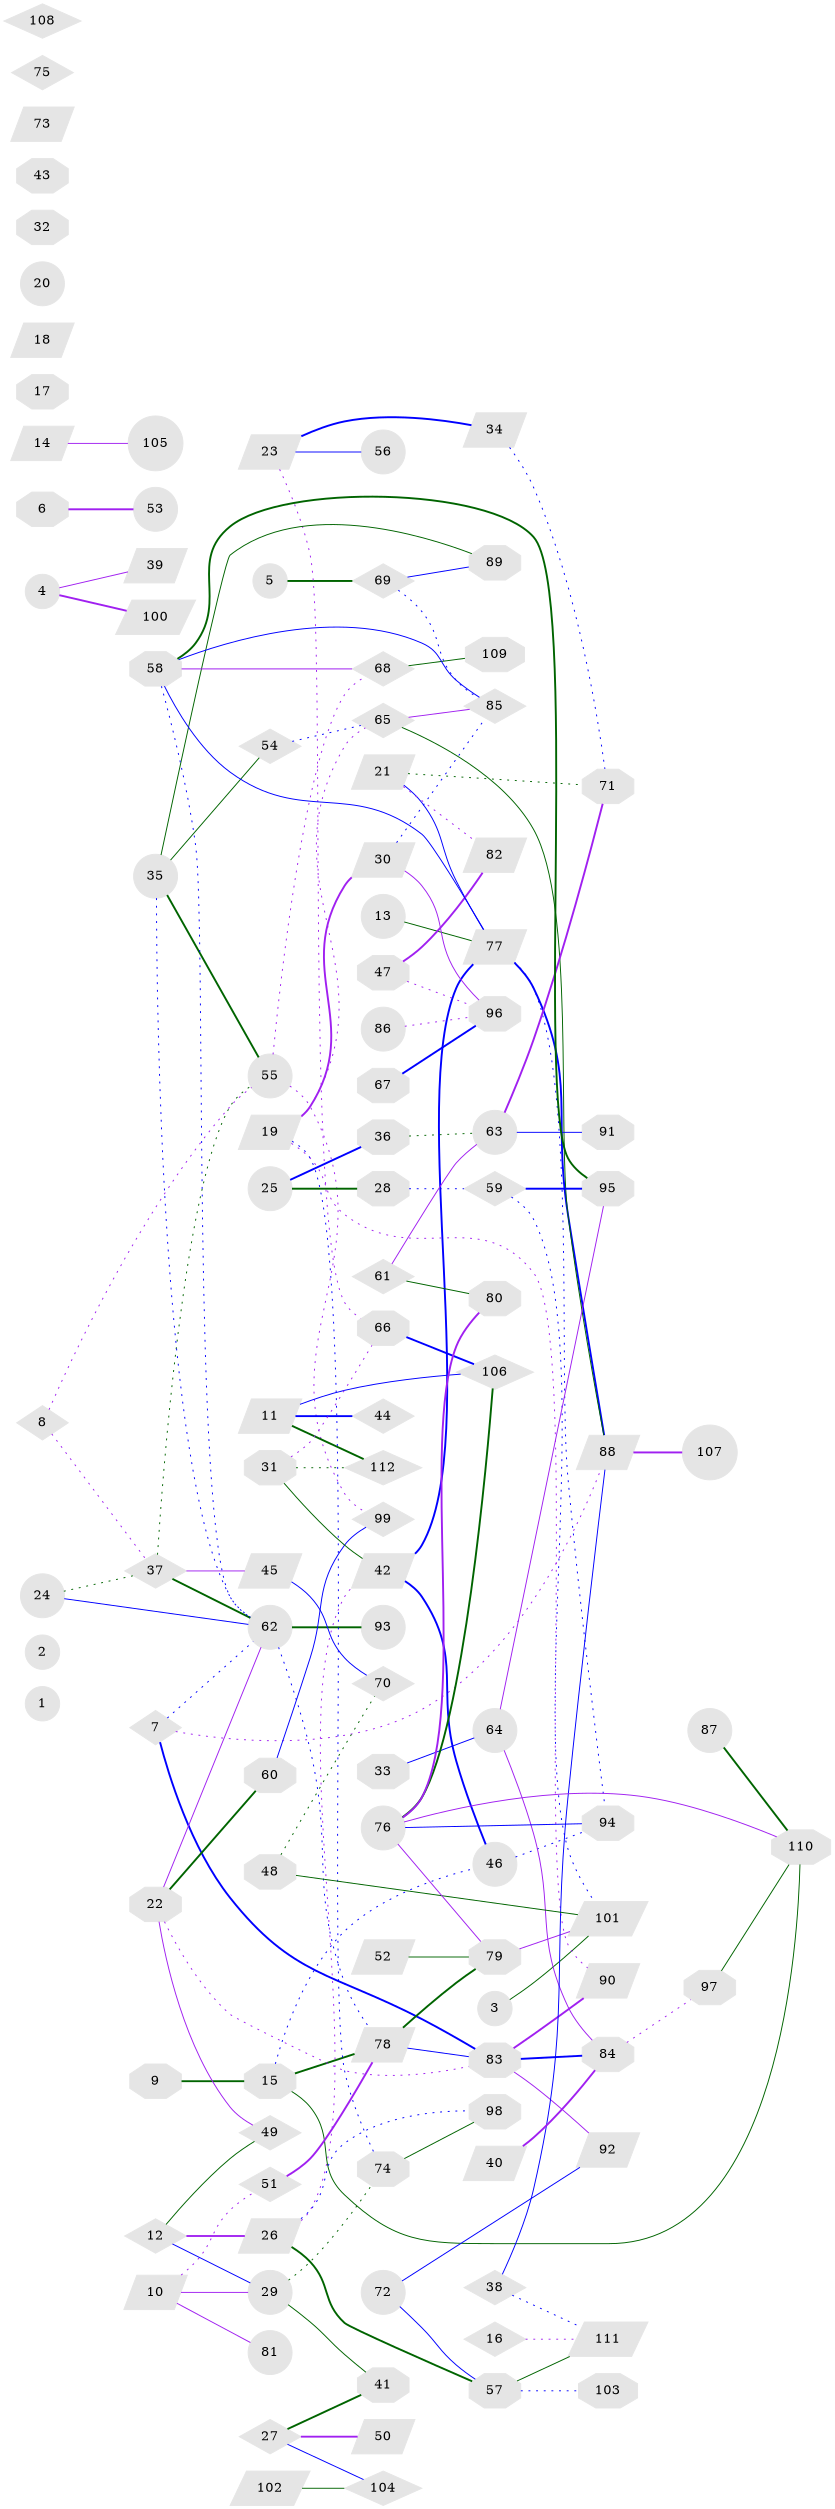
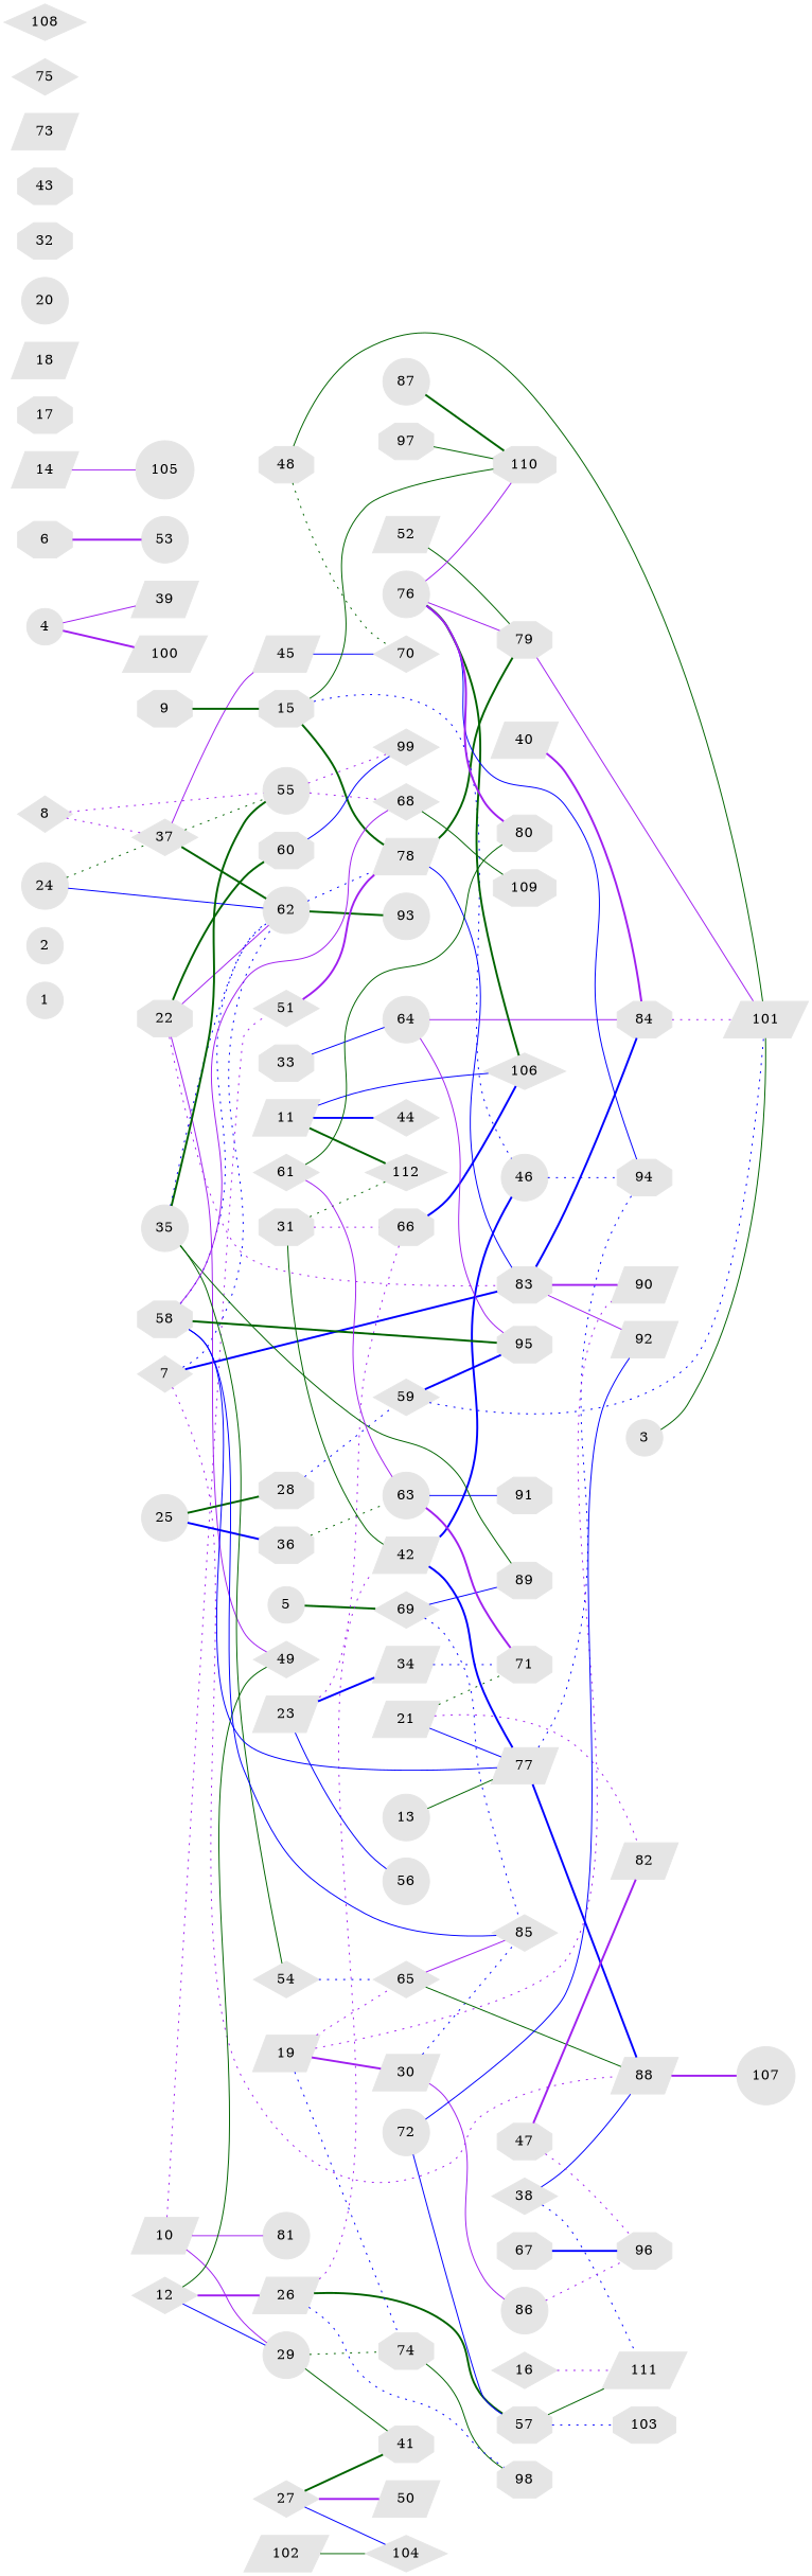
  graph {
    rankdir=LR
    node [color=gray90 shape=octagon style=filled]
    edge [color=purple style=solid]
    1 [shape=circle]
    2 [shape=circle]
    3 [shape=circle]
    101 [shape=parallelogram]
    4 [shape=circle]
    39 [shape=parallelogram]
    100 [shape=parallelogram]
    5 [shape=circle]
    69 [shape=diamond]
    85 [shape=diamond]
    89
    53 [shape=circle]
    6
    7 [shape=diamond]
    62 [shape=circle]
    83
    88 [shape=parallelogram]
    78 [shape=parallelogram]
    93 [shape=circle]
    90 [shape=parallelogram]
    84
    92 [shape=parallelogram]
    107 [shape=circle]
    8 [shape=diamond]
    37 [shape=diamond]
    55 [shape=circle]
    45 [shape=parallelogram]
    68 [shape=diamond]
    99 [shape=diamond]
    9
    15
    46 [shape=circle]
    110
    10 [shape=parallelogram]
    29 [shape=circle]
    51 [shape=diamond]
    81 [shape=circle]
    74
    41
    11 [shape=parallelogram]
    44 [shape=diamond]
    106 [shape=diamond]
    112 [shape=diamond]
    12 [shape=diamond]
    26 [shape=parallelogram]
    49 [shape=diamond]
    42 [shape=parallelogram]
    57
    98
    13 [shape=circle]
    77 [shape=parallelogram]
    94
    14 [shape=parallelogram]
    105 [shape=circle]
    79
    16 [shape=diamond]
    111 [shape=parallelogram]
    17
    18 [shape=parallelogram]
    19 [shape=parallelogram]
    30 [shape=parallelogram]
    65 [shape=diamond]
    96
    20 [shape=circle]
    21 [shape=parallelogram]
    71
    82 [shape=parallelogram]
    22
    60
    23 [shape=parallelogram]
    34 [shape=parallelogram]
    56 [shape=circle]
    66
    24 [shape=circle]
    25 [shape=circle]
    28
    36
    59 [shape=diamond]
    63 [shape=circle]
    103
    27 [shape=diamond]
    50 [shape=parallelogram]
    104 [shape=diamond]
    95
    31
    32
    64 [shape=circle]
    33
    35 [shape=circle]
    54 [shape=diamond]
    91
    70 [shape=diamond]
    38 [shape=diamond]
    40 [shape=parallelogram]
    97
    43
    47
    48
    52 [shape=parallelogram]
    109
    58
    61 [shape=diamond]
    80
    67
    72 [shape=circle]
    73 [shape=parallelogram]
    75 [shape=diamond]
    76 [shape=circle]
    86 [shape=circle]
    87 [shape=circle]
    102 [shape=parallelogram]
    108 [shape=diamond]
    3 -- 101 [color=darkgreen]
    4 -- 39
    4 -- 100 [style=bold]
    5 -- 69 [color=darkgreen style=bold]
    69 -- 85 [color=blue style=dotted]
    69 -- 89 [color=blue]
    6 -- 53 [style=bold]
    7 -- 62 [color=blue style=dotted]
    7 -- 83 [color=blue style=bold]
    7 -- 88 [style=dotted]
    62 -- 78 [color=blue style=dotted]
    62 -- 93 [color=darkgreen style=bold]
    83 -- 90 [style=bold]
    83 -- 84 [color=blue style=bold]
    83 -- 92
    88 -- 107 [style=bold]
    78 -- 83 [color=blue]
    78 -- 79 [color=darkgreen style=bold]
-   84 -- 97 [style=dotted]
+   84 -- 101 [style=dotted]
    8 -- 37 [style=dotted]
    8 -- 55 [style=dotted]
    37 -- 62 [color=darkgreen style=bold]
    37 -- 55 [color=darkgreen style=dotted]
    37 -- 45
    55 -- 68 [style=dotted]
    55 -- 99 [style=dotted]
    45 -- 70 [color=blue]
    68 -- 109 [color=darkgreen]
    9 -- 15 [color=darkgreen style=bold]
    15 -- 78 [color=darkgreen style=bold]
    15 -- 46 [color=blue style=dotted]
    15 -- 110 [color=darkgreen]
    46 -- 94 [color=blue style=dotted]
    10 -- 29
    10 -- 51 [style=dotted]
    10 -- 81
    29 -- 74 [color=darkgreen style=dotted]
    29 -- 41 [color=darkgreen]
    51 -- 78 [style=bold]
    74 -- 98 [color=darkgreen]
    11 -- 44 [color=blue style=bold]
    11 -- 106 [color=blue]
    11 -- 112 [color=darkgreen style=bold]
    12 -- 29 [color=blue]
    12 -- 26 [style=bold]
    12 -- 49 [color=darkgreen]
    26 -- 42 [style=dotted]
    26 -- 57 [color=darkgreen style=bold]
    26 -- 98 [color=blue style=dotted]
    42 -- 46 [color=blue style=bold]
    42 -- 77 [color=blue style=bold]
    57 -- 111 [color=darkgreen]
    57 -- 103 [color=blue style=dotted]
    13 -- 77 [color=darkgreen]
    77 -- 88 [color=blue style=bold]
    77 -- 94 [color=blue style=dotted]
    14 -- 105
    79 -- 101
    16 -- 111 [style=dotted]
    19 -- 90 [style=dotted]
    19 -- 74 [color=blue style=dotted]
    19 -- 30 [style=bold]
    19 -- 65 [style=dotted]
    30 -- 85 [color=blue style=dotted]
-   30 -- 96
+   30 -- 86
    65 -- 85
    65 -- 88 [color=darkgreen]
    21 -- 77 [color=blue]
    21 -- 71 [color=darkgreen style=dotted]
    21 -- 82 [style=dotted]
    22 -- 62
    22 -- 83 [style=dotted]
    22 -- 49
    22 -- 60 [color=darkgreen style=bold]
    60 -- 99 [color=blue]
    23 -- 34 [color=blue style=bold]
    23 -- 56 [color=blue]
    23 -- 66 [style=dotted]
    34 -- 71 [color=blue style=dotted]
    66 -- 106 [color=blue style=bold]
    24 -- 62 [color=blue]
    24 -- 37 [color=darkgreen style=dotted]
    25 -- 28 [color=darkgreen style=bold]
    25 -- 36 [color=blue style=bold]
    28 -- 59 [color=blue style=dotted]
    36 -- 63 [color=darkgreen style=dotted]
    59 -- 101 [color=blue style=dotted]
    59 -- 95 [color=blue style=bold]
    63 -- 71 [style=bold]
    63 -- 91 [color=blue]
    27 -- 41 [color=darkgreen style=bold]
    27 -- 50 [style=bold]
    27 -- 104 [color=blue]
    31 -- 112 [color=darkgreen style=dotted]
    31 -- 42 [color=darkgreen]
    31 -- 66 [style=dotted]
    64 -- 84
    64 -- 95
    33 -- 64 [color=blue]
    35 -- 89 [color=darkgreen]
    35 -- 62 [color=blue style=dotted]
    35 -- 55 [color=darkgreen style=bold]
    35 -- 54 [color=darkgreen]
    54 -- 65 [color=blue style=dotted]
    38 -- 88 [color=blue]
    38 -- 111 [color=blue style=dotted]
    40 -- 84 [style=bold]
    97 -- 110 [color=darkgreen]
    47 -- 96 [style=dotted]
    47 -- 82 [style=bold]
    48 -- 101 [color=darkgreen]
    48 -- 70 [color=darkgreen style=dotted]
    52 -- 79 [color=darkgreen]
    58 -- 85 [color=blue]
    58 -- 62 [color=blue style=dotted]
    58 -- 68
    58 -- 77 [color=blue]
    58 -- 95 [color=darkgreen style=bold]
    61 -- 63
    61 -- 80 [color=darkgreen]
    67 -- 96 [color=blue style=bold]
    72 -- 92 [color=blue]
    72 -- 57 [color=blue]
    76 -- 110
    76 -- 106 [color=darkgreen style=bold]
    76 -- 94 [color=blue]
    76 -- 79
    76 -- 80 [style=bold]
    86 -- 96 [style=dotted]
    87 -- 110 [color=darkgreen style=bold]
    102 -- 104 [color=darkgreen]
  }
